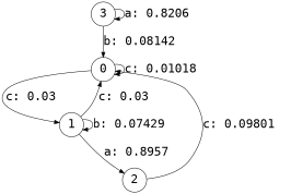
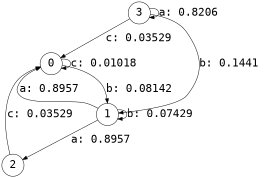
  digraph {
    fontname="DejaVu Sans Mono"
    node [fontname="DejaVu Sans Mono" fontsize=24 shape=circle]
    edge [fontname="DejaVu Sans Mono" fontsize=24]
    0
    1
    2
    3
    0 -> 0 [label="c: 0.01018  "]
-   0 -> 1 [label="c: 0.03     "]
-   1 -> 0 [label="c: 0.03     "]
+   0 -> 1 [label="b: 0.08142  "]
+   1 -> 0 [label="a: 0.8957   "]
    1 -> 1 [label="b: 0.07429  "]
    1 -> 2 [label="a: 0.8957   "]
-   2 -> 0 [label="c: 0.09801  "]
-   3 -> 0 [label="b: 0.08142  "]
+   2 -> 0 [label="c: 0.03529  "]
+   3 -> 0 [label="c: 0.03529  "]
+   3 -> 1 [label="b: 0.1441   "]
    3 -> 3 [label="a: 0.8206   "]
  }
